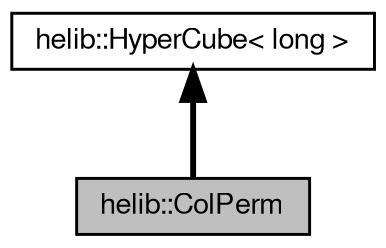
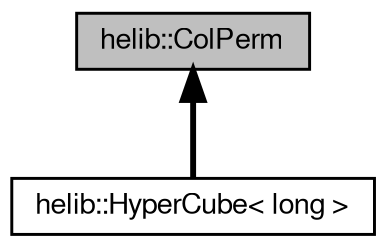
  digraph {
    node [color=black fontname=FreeSans fontsize=10 shape=record style=filled]
    n1 [fillcolor=grey75 fontcolor=black height=0.2 label="helib::ColPerm" width=0.4]
    n2 [fillcolor=white height=0.2 label="helib::HyperCube\< long \>" width=0.4]
-   n2 -> n1 [color=black dir=back fontname=FreeSans fontsize=10 labelfontname=FreeSans labelfontsize=10 style=bold]
+   n1 -> n2 [color=black dir=back fontname=FreeSans fontsize=10 labelfontname=FreeSans labelfontsize=10 style=bold]
  }
